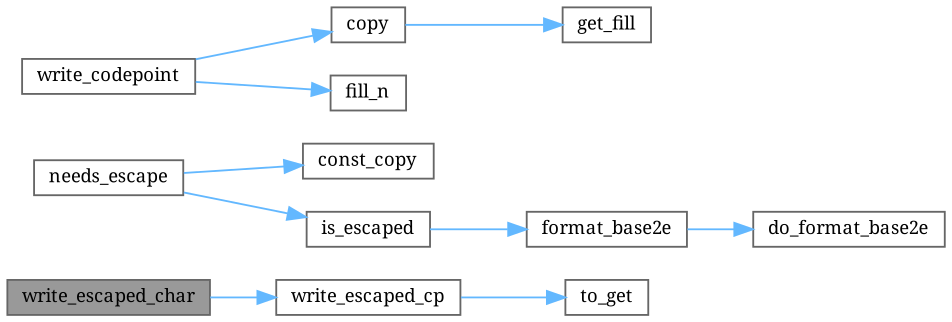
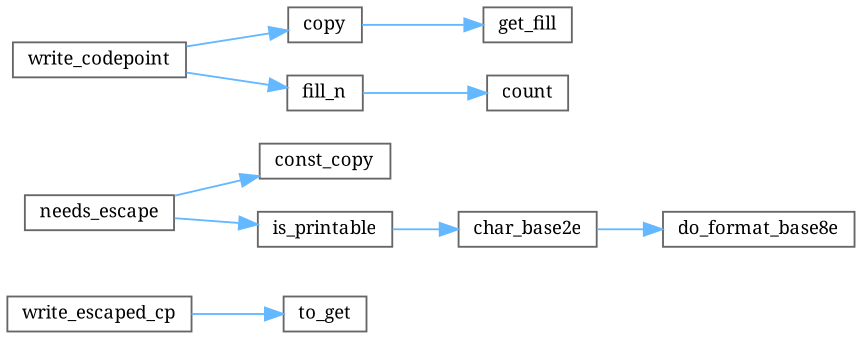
  digraph {
    fontname="Noto Serif"
    rankdir=LR
    node [color=grey40 fillcolor=white fontname="Noto Serif" fontsize=10 shape=box style=filled]
    edge [color=steelblue1 fontname="Noto Serif" fontsize=10 labelfontname=Helvetica labelfontsize=10 style=solid]
-   n1 [color=gray40 fillcolor=grey60 fontcolor=black height=0.2 label=write_escaped_char width=0.4]
    n2 [height=0.2 label=write_escaped_cp width=0.4]
    n3 [height=0.2 label=needs_escape width=0.4]
    n4 [height=0.2 label=const_copy width=0.4]
-   n5 [height=0.2 label=is_escaped width=0.4]
+   n5 [height=0.2 label=is_printable width=0.4]
    n6 [height=0.2 label=to_get width=0.4]
-   n7 [height=0.2 label=format_base2e width=0.4]
+   n7 [height=0.2 label=char_base2e width=0.4]
    n8 [height=0.2 label=write_codepoint width=0.4]
    n9 [height=0.2 label=copy width=0.4]
    n10 [height=0.2 label=fill_n width=0.4]
    n11 [height=0.2 label=get_fill width=0.4]
-   n13 [height=0.2 label=do_format_base2e width=0.4]
-   n1 -> n2
+   n12 [height=0.2 label=count width=0.4]
+   n13 [height=0.2 label=do_format_base8e width=0.4]
    n2 -> n6
    n3 -> n4
    n3 -> n5
    n5 -> n7
    n7 -> n13
    n8 -> n9
    n8 -> n10
    n9 -> n11
+   n10 -> n12
  }
